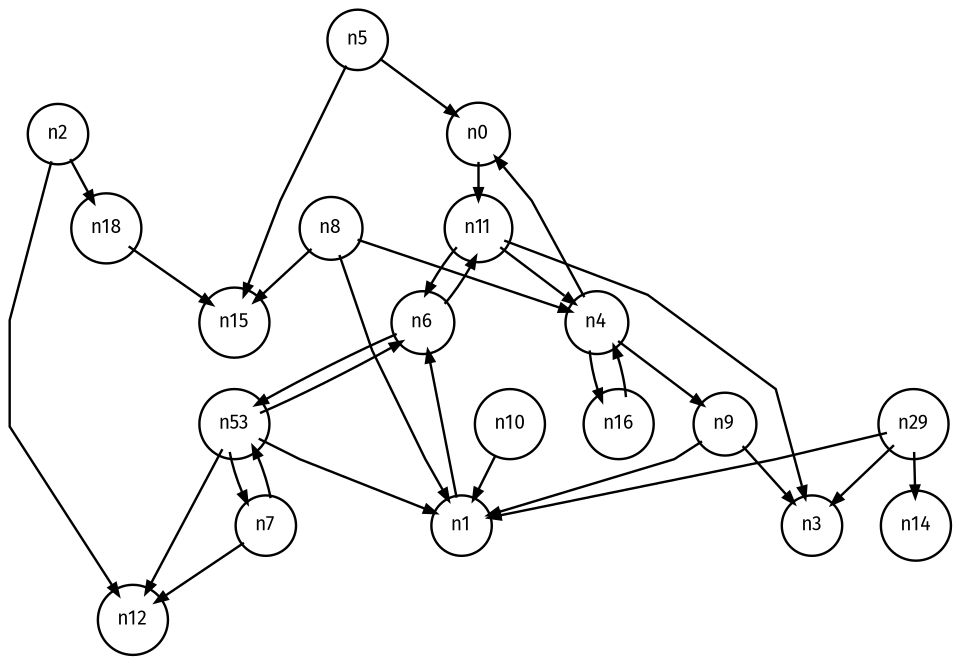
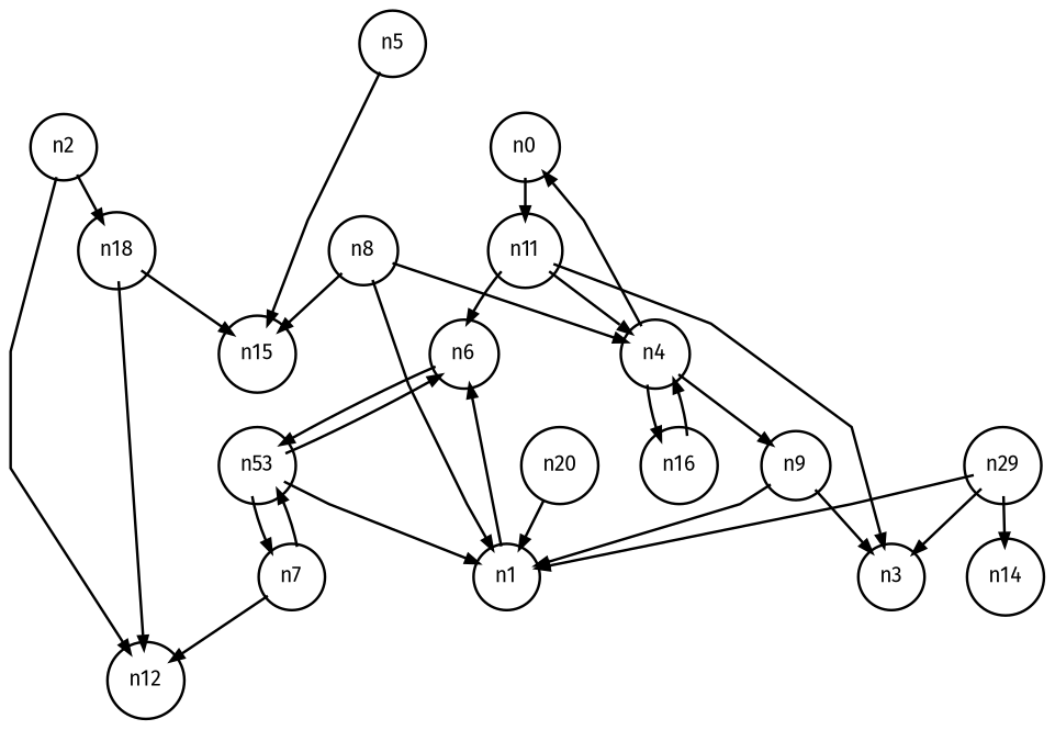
  digraph {
    fontname="Fira Sans"
    fontsize=8
    nodesep=0.22
    nodesize=0.16
    ranksep=0.22
    splines=polyline
    node [fixedsize=shape fontname="Fira Sans" fontsize=8 shape=circle]
    edge [arrowsize=0.5 fontname="Fira Sans"]
    n2 [width=0.32]
    n12 [width=0.32]
    n18 [width=0.32]
    n15 [width=0.32]
    n1 [width=0.32]
    n6 [width=0.32]
    n11 [width=0.32]
    n13 [label=n53 width=0.32]
    n0 [width=0.32]
    n4 [width=0.32]
    n3 [width=0.32]
    n9 [width=0.32]
    n16 [width=0.32]
    n5 [width=0.32]
    n7 [width=0.32]
    n8 [width=0.32]
-   n10 [width=0.32]
+   n10 [width=0.32 label=n20]
    n19 [label=n29 width=0.32]
    n14 [width=0.32]
    n2 -> n12
    n2 -> n18
    n18 -> n15
    n1 -> n6
-   n6 -> n11
    n6 -> n13
    n11 -> n6
    n11 -> n4
    n11 -> n3
-   n13 -> n12
+   n18 -> n12
    n13 -> n1
    n13 -> n6
    n13 -> n7
    n0 -> n11
    n4 -> n0
    n4 -> n9
    n4 -> n16
    n9 -> n1
    n9 -> n3
    n16 -> n4
    n5 -> n15
-   n5 -> n0
    n7 -> n12
    n7 -> n13
    n8 -> n15
    n8 -> n1
    n8 -> n4
    n10 -> n1
    n19 -> n1
    n19 -> n3
    n19 -> n14
  }
